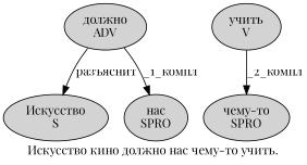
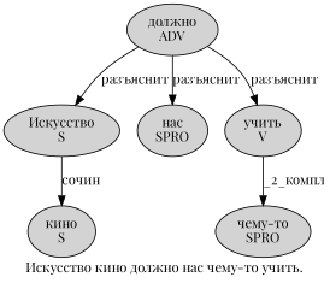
  digraph {
    fontname="Playfair Display"
    label="Искусство кино должно нас чему-то учить."
    node [fillcolor=lightgray fontname="Playfair Display" penwidth=1 shape=ellipse style=filled]
    edge [fontname="Playfair Display"]
    n1 [label="Искусство\nS"]
+   n2 [label="кино\nS"]
    n3 [label="должно\nADV"]
    n4 [label="нас\nSPRO"]
    n5 [label="учить\nV"]
    n6 [label="чему-то\nSPRO"]
+   n1 -> n2 [label="сочин"]
    n3 -> n1 [label="разъяснит"]
-   n3 -> n4 [label="_1_компл"]
+   n3 -> n4 [label="разъяснит"]
+   n3 -> n5 [label="разъяснит"]
    n5 -> n6 [label="_2_компл"]
  }
